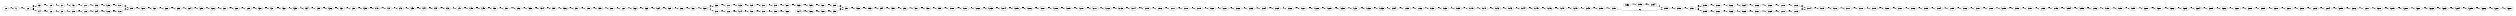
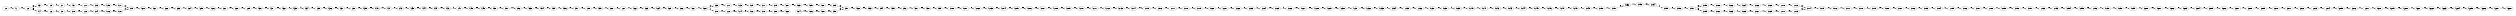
  strict digraph {
    rankdir=LR
    S0
    S1
    S2
    S3
    S4
    S5
    S6
    S7
    S8
    S9
    S10
    S11
    S12
    S13
    S14
    S15
    S16
    S17
    S18
    S19
    S20
    S21
    S22
    S23
    S24
    S25
    S26
    S27
    S28
    S29
    S30
    S31
    S32
    S33
    S34
    S35
    S36
    S37
    S38
    S39
    S40
    S41
    S42
    S43
    S44
    S45
    S46
    S47
    S48
    S49
    S50
    S51
    S52
    S53
    S54
    S55
    S56
    S57
    S58
    S59
    S60
    S61
    S62
    S63
    S64
    S65
    S66
    S67
    S68
    S69
    S70
    S71
    S72
    S73
    S74
    S75
    S76
    S77
    S78
    S79
    S80
    S81
    S82
    S83
    S85
    S84
    S86
    S87
    S88
    S89
    S90
    S91
    S92
    S93
    S94
    S95
    S96
    S97
    S98
    S99
    S100
    S101
    S102
    S103
    S104
    S105
    S106
    S107
    S108
    S109
    S110
    n112 [label=S711]
    S112
    n114 [label=S713]
    S114
    S115
    n117 [label=S916]
    S117
    S118
    S119
    S120
    S121
    S122
    S123
    S124
    S125
    S126
    S127
    S128
    S129
    S130
    S131
    S132
    S133
    S134
    S135
    S136
    S137
    S138
    S139
    S140
    S141
    S142
    S143
    S144
    S145
    S146
    S147
    S148
    S149
    S150
    S151
    S152
    S153
    S154
    S155
    S156
    S157
    S158
    S159
    S160
    S161
    S162
    S163
    S164
    S165
    S166
    S167
    S168
    S169
    S170
    S171
    S172
    S173
    S174
    S175
    S176
    S177
    S178
    S179
    S180
    S181
    S182
    S183
    S184
    S185
    S186
    S187
    S188
    S189
    S190
    S191
    S192
    S193
    S194
    S195
    S196
    S197
    S198
    S199
    S200
    S201
    S202
    S203
    S204
    S205
    S206
    S207
    S208
    S209
    S210
    S211
    S212
    S213
    S214
    S215
    S216
    S217
    S218
    S219
    S220
    S221
    S222
    S223
    S224
    S225
    S226
    S227
    S228
    S0 -> S1 [label=I]
    S1 -> S2 [label=Y]
    S2 -> S3 [label=D]
    S2 -> S4 [label=E]
    S3 -> S5 [label=Q]
    S4 -> S6 [label=Q]
    S5 -> S7 [label=S]
    S6 -> S8 [label=S]
    S7 -> S9 [label=S]
    S8 -> S10 [label=S]
    S9 -> S11 [label=D]
    S10 -> S12 [label=D]
    S11 -> S13 [label=I]
    S12 -> S14 [label=I]
    S13 -> S15 [label=A]
    S14 -> S16 [label=A]
    S15 -> S17 [label=R]
    S16 -> S18 [label=R]
    S17 -> S19 [label=A]
    S18 -> S19 [label=A]
    S19 -> S20 [label=L]
    S20 -> S21 [label=A]
    S21 -> S22 [label=D]
    S22 -> S23 [label=N]
    S23 -> S24 [label=I]
    S24 -> S25 [label=F]
    S25 -> S26 [label=Y]
    S26 -> S27 [label=G]
    S27 -> S28 [label=N]
    S28 -> S29 [label=E]
    S29 -> S30 [label=A]
    S30 -> S31 [label=M]
    S31 -> S32 [label=D]
    S32 -> S33 [label=I]
    S33 -> S34 [label=S]
    S34 -> S35 [label=P]
    S35 -> S36 [label=Q]
    S36 -> S37 [label=F]
    S37 -> S38 [label=L]
    S38 -> S39 [label=R]
    S39 -> S40 [label=E]
    S40 -> S41 [label=W]
    S41 -> S42 [label=P]
    S42 -> S43 [label=L]
    S43 -> S44 [label=K]
    S44 -> S45 [label=G]
    S45 -> S46 [label=H]
    S46 -> S47 [label=S]
    S47 -> S48 [label=Q]
    S48 -> S49 [label=H]
    S49 -> S50 [label=A]
    S50 -> S51 [label=E]
    S51 -> S52 [label=W]
    S52 -> S53 [label=L]
    S53 -> S54 [label=G]
    S54 -> S55 [label=A]
    S55 -> S56 [label=I]
    S56 -> S57 [label=E]
    S57 -> S58 [label=G]
    S58 -> S59 [label=P]
    S59 -> S60 [label=V]
    S60 -> S61 [label=C]
    S61 -> S62 [label=V]
    S62 -> S63 [label=A]
    S63 -> S64 [label=L]
    S64 -> S65 [label=T]
    S65 -> S66 [label=G]
    S66 -> S67 [label=L]
    S67 -> S68 [label=V]
    S68 -> S69 [label=A]
    S68 -> S70 [label=S]
    S69 -> S71 [label=H]
    S70 -> S72 [label=L]
    S71 -> S73 [label=E]
    S72 -> S74 [label=E]
    S73 -> S75 [label=A]
    S74 -> S76 [label=P]
    S75 -> S77 [label=N]
    S76 -> S78 [label=N]
    S77 -> S79 [label=G]
    S78 -> S80 [label=G]
    S79 -> S81 [label=K]
    S80 -> S82 [label=K]
    S81 -> S83 [label=F]
    S83 -> S85 [label=M]
    S85 -> S87 [label=N]
    S84 -> S86 [label=M]
    S86 -> S88 [label=N]
    S87 -> S89 [label=K]
    S88 -> S90 [label=K]
    S89 -> S91 [label=D]
    S90 -> S91 [label=D]
    S91 -> S92 [label=A]
    S92 -> S93 [label=R]
    S93 -> S94 [label=A]
    S94 -> S95 [label=P]
    S95 -> S96 [label=A]
    S96 -> S97 [label=V]
    S97 -> S98 [label=E]
    S98 -> S99 [label=R]
    S99 -> S100 [label=A]
    S100 -> S101 [label=N]
    S101 -> S102 [label=I]
    S102 -> S103 [label=F]
    S103 -> S104 [label=T]
    S104 -> S105 [label=A]
    S105 -> S106 [label=E]
    S106 -> S107 [label=G]
    S107 -> S108 [label=T]
    S108 -> S109 [label=T]
    S109 -> S110 [label=A]
    S110 -> n112 [label=N]
    n112 -> S112 [label=Y]
    S112 -> n114 [label=F]
    n114 -> S114 [label=T]
    S114 -> S115 [label=M]
    S115 -> n117 [label=F]
    n117 -> S117 [label=F]
    S117 -> S118 [label=G]
    S118 -> S119 [label=G]
    S119 -> S120 [label=G]
    S120 -> S121 [label=I]
    S121 -> S122 [label=G]
    S122 -> S123 [label=C]
    S123 -> S124 [label=S]
    S124 -> S125 [label=H]
    S125 -> S126 [label=S]
    S126 -> S127 [label=N]
    S127 -> S128 [label=H]
    S128 -> S129 [label=L]
    S129 -> S130 [label=G]
    S130 -> S131 [label=V]
    S131 -> S132 [label=C]
    S132 -> S133 [label=L]
    S133 -> S134 [label=I]
    S134 -> S135 [label=A]
    S135 -> S136 [label=A]
    S136 -> S137 [label=I]
    S137 -> S138 [label=A]
    S138 -> S139 [label=S]
    S139 -> S140 [label=D]
    S140 -> S141 [label=V]
    S141 -> S142 [label=A]
    S142 -> S143 [label=T]
    S143 -> S144 [label=G]
    S144 -> S145 [label=G]
    S145 -> S146 [label=E]
    S146 -> S147 [label=K]
    S147 -> S148 [label=L]
    S148 -> S149 [label=I]
    S149 -> S150 [label=D]
    S150 -> S151 [label=V]
-   S151 -> S155 [label=G]
+   S151 -> S152 [label=G]
    S152 -> S153 [label=V]
    S153 -> S154 [label=K]
    S154 -> S155 [label=S]
    S155 -> S156 [label=C]
    S156 -> S157 [label=P]
    S157 -> S158 [label=R]
    S157 -> S159 [label=G]
    S158 -> S160 [label=A]
    S159 -> S161 [label=A]
    S160 -> S162 [label=D]
    S161 -> S163 [label=D]
    S162 -> S164 [label=S]
    S163 -> S165 [label=S]
    S164 -> S166 [label=A]
    S165 -> S167 [label=A]
    S166 -> S168 [label=V]
    S167 -> S169 [label=V]
    S168 -> S170 [label=A]
    S169 -> S171 [label=A]
    S170 -> S172 [label=A]
    S171 -> S173 [label=A]
    S172 -> S174 [label=N]
    S173 -> S174 [label=N]
    S174 -> S175 [label=D]
    S175 -> S176 [label=Y]
    S176 -> S177 [label=V]
    S177 -> S178 [label=A]
    S178 -> S179 [label=S]
    S179 -> S180 [label=H]
    S180 -> S181 [label=A]
    S181 -> S182 [label=P]
    S182 -> S183 [label=T]
    S183 -> S184 [label=P]
    S184 -> S185 [label=S]
    S185 -> S186 [label=Q]
    S186 -> S187 [label=T]
    S187 -> S188 [label=T]
    S188 -> S189 [label=V]
    S189 -> S190 [label=H]
    S190 -> S191 [label=P]
    S191 -> S192 [label=L]
    S192 -> S193 [label=T]
    S193 -> S194 [label=T]
    S194 -> S195 [label=T]
    S195 -> S196 [label=G]
    S196 -> S197 [label=I]
    S197 -> S198 [label=V]
    S198 -> S199 [label=E]
    S199 -> S200 [label=V]
    S200 -> S201 [label=K]
    S201 -> S202 [label=R]
    S202 -> S203 [label=P]
    S203 -> S204 [label=P]
    S204 -> S205 [label=L]
    S205 -> S206 [label=G]
    S206 -> S207 [label=F]
    S207 -> S208 [label=Y]
    S208 -> S209 [label=L]
    S209 -> S210 [label=G]
    S210 -> S211 [label=F]
    S211 -> S212 [label=F]
    S212 -> S213 [label=L]
    S213 -> S214 [label=A]
    S214 -> S215 [label=L]
    S215 -> S216 [label=G]
    S216 -> S217 [label=V]
    S217 -> S218 [label=I]
    S218 -> S219 [label=G]
    S219 -> S220 [label=G]
    S220 -> S221 [label=V]
    S221 -> S222 [label=C]
    S222 -> S223 [label=T]
    S223 -> S224 [label=G]
    S224 -> S225 [label=L]
    S225 -> S226 [label=G]
    S226 -> S227 [label=F]
    S227 -> S228 [label=S]
  }
